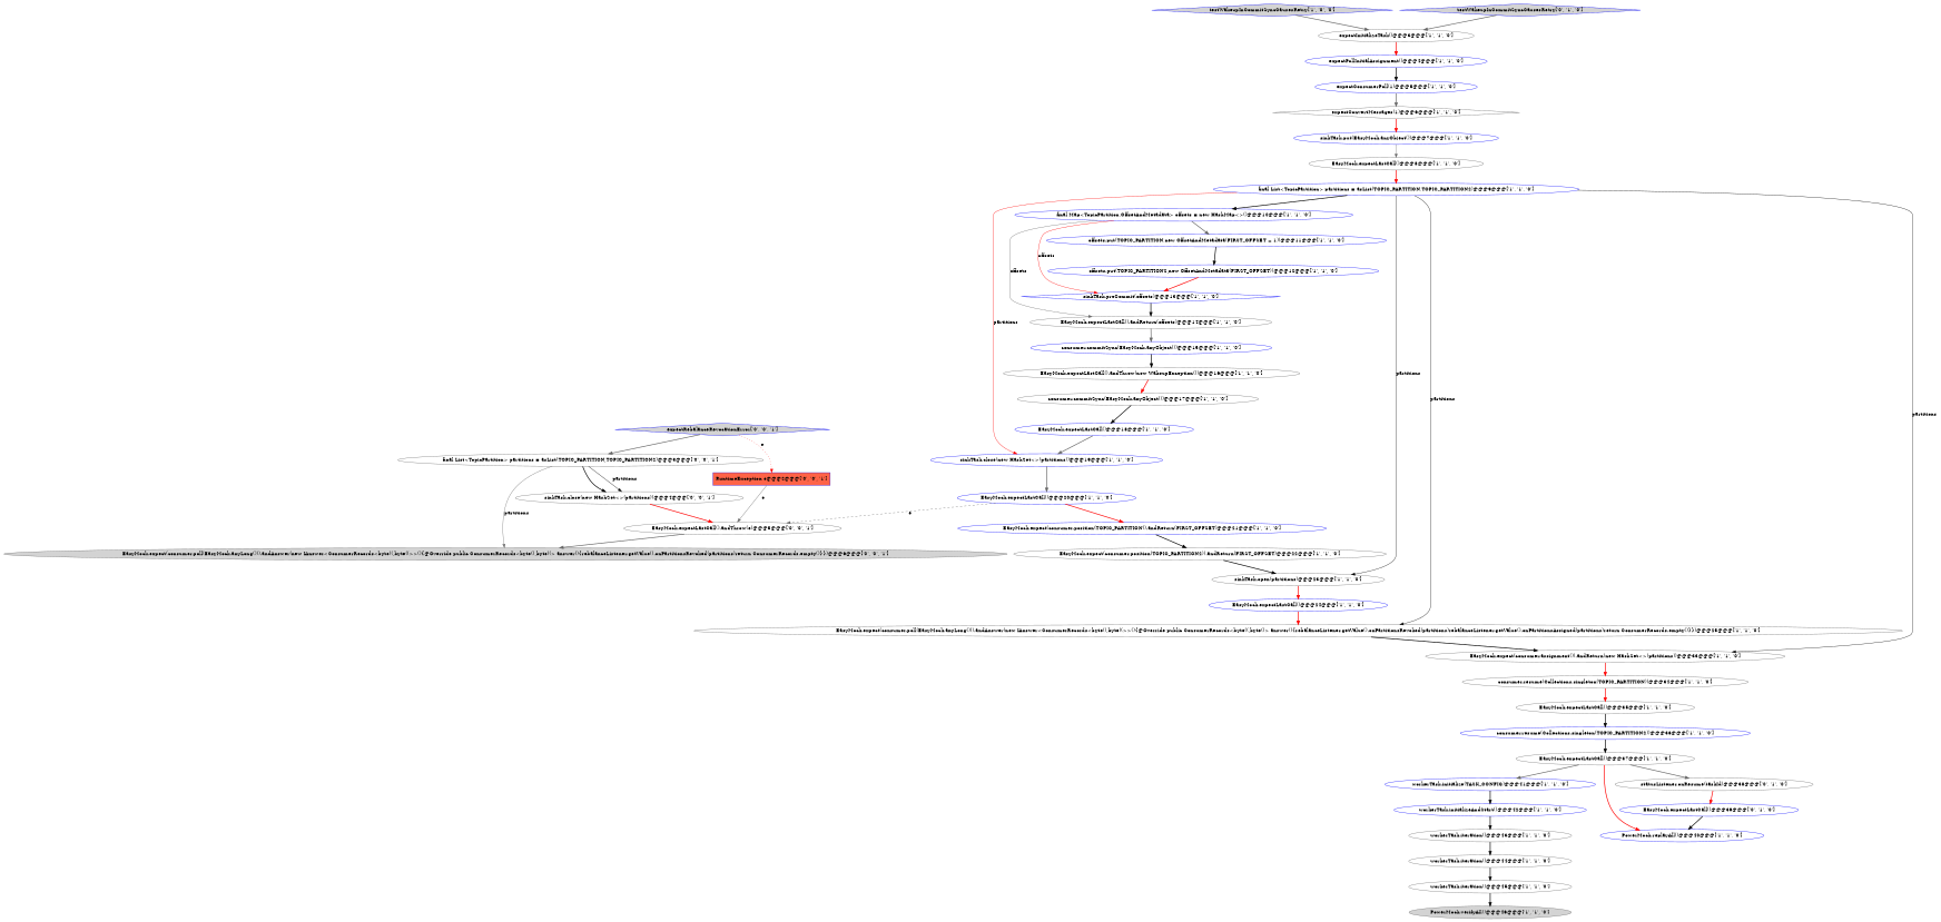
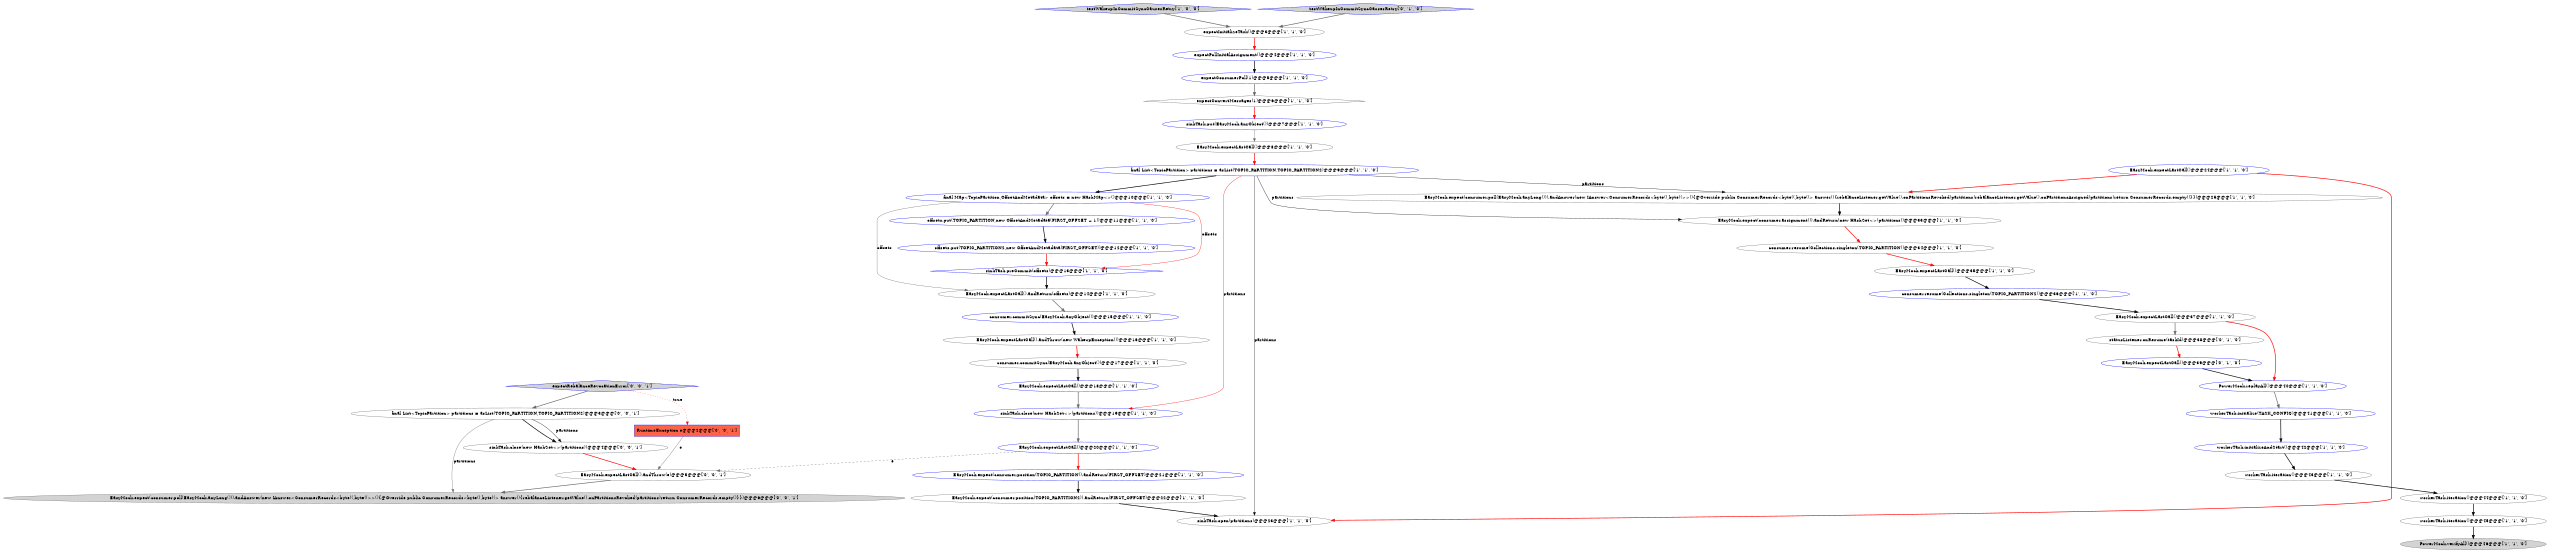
  digraph {
    node [color=blue fillcolor=white shape=ellipse style=filled]
    edge [color=black style=bold]
    n1 [color=gray40 label="EasyMock.expectLastCall().andReturn(offsets)@@@14@@@['1', '1', '0']"]
    n2 [label="consumer.commitSync(EasyMock.anyObject())@@@15@@@['1', '1', '0']"]
    n3 [color=gray40 label="EasyMock.expectLastCall().andThrow(new WakeupException())@@@16@@@['1', '1', '0']"]
    n4 [label="final List<TopicPartition> partitions = asList(TOPIC_PARTITION,TOPIC_PARTITION2)@@@9@@@['1', '1', '0']"]
    n5 [color=gray40 label="sinkTask.open(partitions)@@@23@@@['1', '1', '0']"]
    n6 [label="sinkTask.close(new HashSet<>(partitions))@@@19@@@['1', '1', '0']"]
    n7 [label="final Map<TopicPartition,OffsetAndMetadata> offsets = new HashMap<>()@@@10@@@['1', '1', '0']"]
    n8 [color=gray40 label="EasyMock.expect(consumer.assignment()).andReturn(new HashSet<>(partitions))@@@33@@@['1', '1', '0']"]
    n9 [color=gray40 label="EasyMock.expect(consumer.poll(EasyMock.anyLong())).andAnswer(new IAnswer<ConsumerRecords<byte((,byte((>>(){@Override public ConsumerRecords<byte((,byte((> answer(){rebalanceListener.getValue().onPartitionsRevoked(partitions)rebalanceListener.getValue().onPartitionsAssigned(partitions)return ConsumerRecords.empty()}})@@@25@@@['1', '1', '0']"]
    n10 [label="EasyMock.expectLastCall()@@@24@@@['1', '1', '0']"]
    n11 [label="EasyMock.expectLastCall()@@@20@@@['1', '1', '0']"]
    n12 [label="sinkTask.preCommit(offsets)@@@13@@@['1', '1', '0']" shape=diamond]
    n13 [label="offsets.put(TOPIC_PARTITION,new OffsetAndMetadata(FIRST_OFFSET + 1))@@@11@@@['1', '1', '0']"]
    n14 [color=gray40 label="consumer.resume(Collections.singleton(TOPIC_PARTITION))@@@34@@@['1', '1', '0']"]
    n15 [fillcolor=lightgray label="testWakeupInCommitSyncCausesRetry['1', '0', '0']" shape=diamond]
    n16 [color=gray40 label="expectInitializeTask()@@@3@@@['1', '1', '0']"]
    n17 [label="expectPollInitialAssignment()@@@4@@@['1', '1', '0']"]
    n18 [fillcolor=tomato label="RuntimeException e@@@2@@@['0', '0', '1']" shape=box]
    n19 [color=gray40 label="EasyMock.expectLastCall().andThrow(e)@@@5@@@['0', '0', '1']"]
    n20 [color=gray40 fillcolor=lightgray label="EasyMock.expect(consumer.poll(EasyMock.anyLong())).andAnswer(new IAnswer<ConsumerRecords<byte((,byte((>>(){@Override public ConsumerRecords<byte((,byte((> answer(){rebalanceListener.getValue().onPartitionsRevoked(partitions)return ConsumerRecords.empty()}})@@@6@@@['0', '0', '1']"]
    n21 [color=gray40 label="EasyMock.expectLastCall()@@@8@@@['1', '1', '0']"]
    n22 [label="workerTask.initialize(TASK_CONFIG)@@@41@@@['1', '1', '0']"]
    n23 [label="workerTask.initializeAndStart()@@@42@@@['1', '1', '0']"]
    n24 [color=gray40 label="workerTask.iteration()@@@43@@@['1', '1', '0']"]
    n25 [label="EasyMock.expect(consumer.position(TOPIC_PARTITION)).andReturn(FIRST_OFFSET)@@@21@@@['1', '1', '0']"]
    n26 [color=gray40 label="EasyMock.expect(consumer.position(TOPIC_PARTITION2)).andReturn(FIRST_OFFSET)@@@22@@@['1', '1', '0']"]
    n27 [color=gray40 label="EasyMock.expectLastCall()@@@37@@@['1', '1', '0']"]
    n28 [color=gray40 label="statusListener.onResume(taskId)@@@38@@@['0', '1', '0']"]
    n29 [label="PowerMock.replayAll()@@@40@@@['1', '1', '0']"]
    n30 [label="EasyMock.expectLastCall()@@@39@@@['0', '1', '0']"]
    n31 [label="EasyMock.expectLastCall()@@@18@@@['1', '1', '0']"]
    n32 [label="expectConsumerPoll(1)@@@5@@@['1', '1', '0']"]
    n33 [color=gray40 label="workerTask.iteration()@@@44@@@['1', '1', '0']"]
    n34 [color=gray40 label="workerTask.iteration()@@@45@@@['1', '1', '0']"]
    n35 [color=gray40 fillcolor=lightgray label="PowerMock.verifyAll()@@@46@@@['1', '1', '0']"]
    n36 [color=gray40 label="consumer.commitSync(EasyMock.anyObject())@@@17@@@['1', '1', '0']"]
    n37 [color=gray40 label="sinkTask.close(new HashSet<>(partitions))@@@4@@@['0', '0', '1']"]
    n38 [label="offsets.put(TOPIC_PARTITION2,new OffsetAndMetadata(FIRST_OFFSET))@@@12@@@['1', '1', '0']"]
    n39 [color=gray40 label="expectConvertMessages(1)@@@6@@@['1', '1', '0']" shape=diamond]
    n40 [label="sinkTask.put(EasyMock.anyObject())@@@7@@@['1', '1', '0']"]
    n41 [fillcolor=lightgray label="expectRebalanceRevocationError['0', '0', '1']" shape=diamond]
    n42 [color=gray40 label="final List<TopicPartition> partitions = asList(TOPIC_PARTITION,TOPIC_PARTITION2)@@@3@@@['0', '0', '1']"]
    n43 [color=gray40 label="EasyMock.expectLastCall()@@@35@@@['1', '1', '0']"]
    n44 [label="consumer.resume(Collections.singleton(TOPIC_PARTITION2))@@@36@@@['1', '1', '0']"]
    n45 [fillcolor=lightgray label="testWakeupInCommitSyncCausesRetry['0', '1', '0']" shape=diamond]
    n1 -> n2 [color=gray40]
    n2 -> n3
    n3 -> n36 [color=red]
    n4 -> n5 [label=partitions style=solid]
    n4 -> n6 [color=red label=partitions style=solid]
    n4 -> n7
    n4 -> n8 [label=partitions style=solid]
    n4 -> n9 [label=partitions style=solid]
-   n5 -> n10 [color=red]
+   n10 -> n5 [color=red]
    n6 -> n11 [color=gray40]
    n7 -> n1 [color=gray40 label=offsets style=solid]
    n7 -> n12 [color=red label=offsets style=solid]
    n7 -> n13 [color=gray40]
    n8 -> n14 [color=red]
    n9 -> n8
    n10 -> n9 [color=red]
    n11 -> n19 [color=gray40 label=e style=dashed]
    n11 -> n25 [color=red]
    n12 -> n1
    n13 -> n38
    n14 -> n43 [color=red]
    n15 -> n16 [color=gray40]
    n16 -> n17 [color=red]
    n17 -> n32
    n18 -> n19 [color=gray40 label=e style=solid]
    n19 -> n20 [color=gray40]
    n21 -> n4 [color=red]
    n22 -> n23
    n23 -> n24
    n24 -> n33
    n25 -> n26
    n26 -> n5
    n27 -> n28 [color=gray40]
    n27 -> n29 [color=red]
    n28 -> n30 [color=red]
-   n27 -> n22 [color=gray40]
+   n29 -> n22 [color=gray40]
    n30 -> n29
    n31 -> n6 [color=gray40]
    n32 -> n39 [color=gray40]
    n33 -> n34
    n34 -> n35
    n36 -> n31
    n37 -> n19 [color=red]
    n38 -> n12 [color=red]
    n39 -> n40 [color=red]
    n40 -> n21 [color=gray40 style=solid]
-   n41 -> n18 [color=red label=e style=dotted]
+   n41 -> n18 [color=red label=true style=dotted]
    n41 -> n42 [color=gray40]
    n42 -> n20 [color=gray40 label=partitions style=solid]
    n42 -> n37
    n42 -> n37 [label=partitions style=solid]
    n43 -> n44
    n44 -> n27
    n45 -> n16 [color=gray40]
  }
